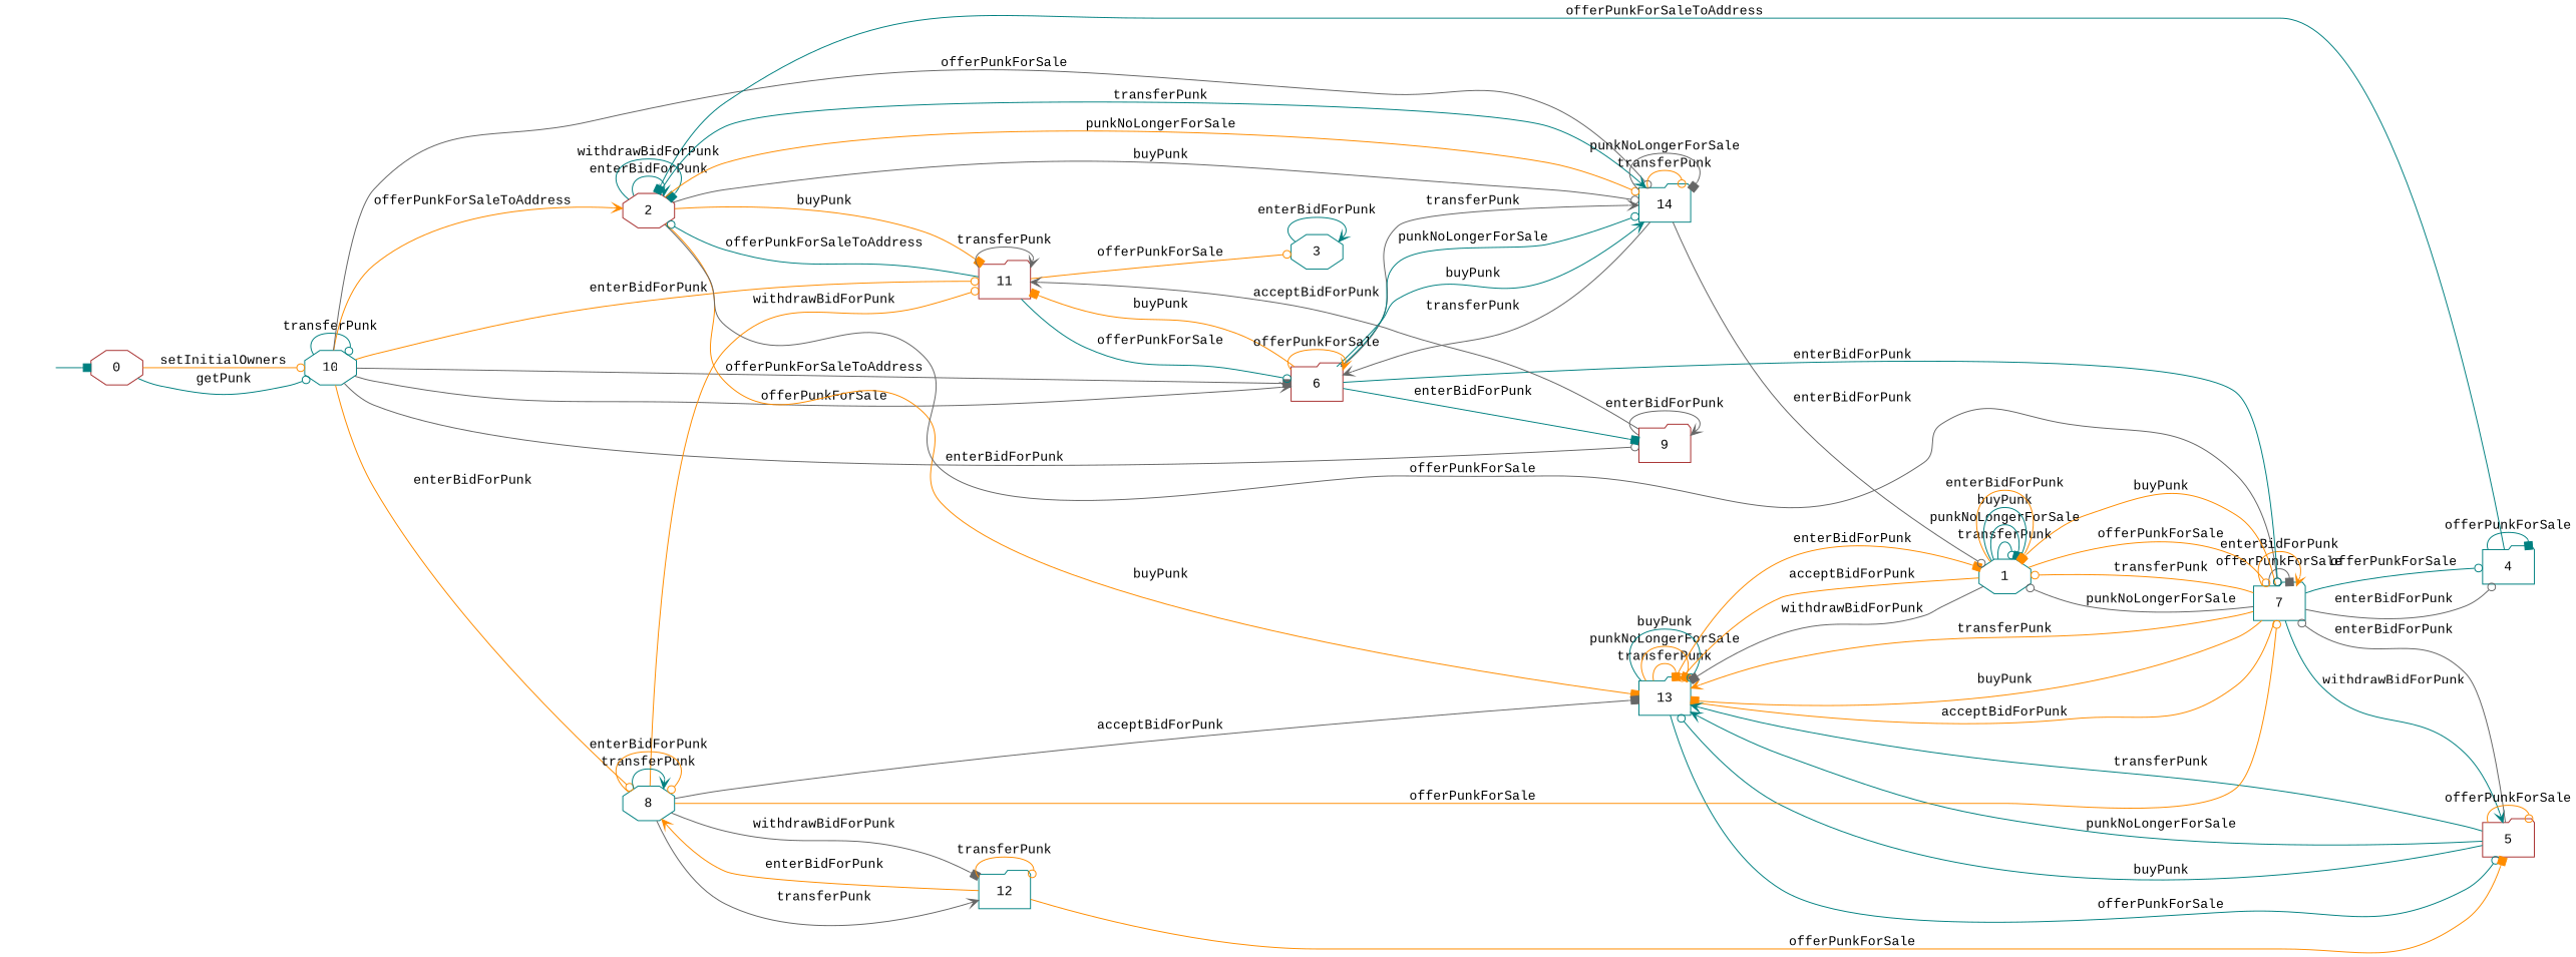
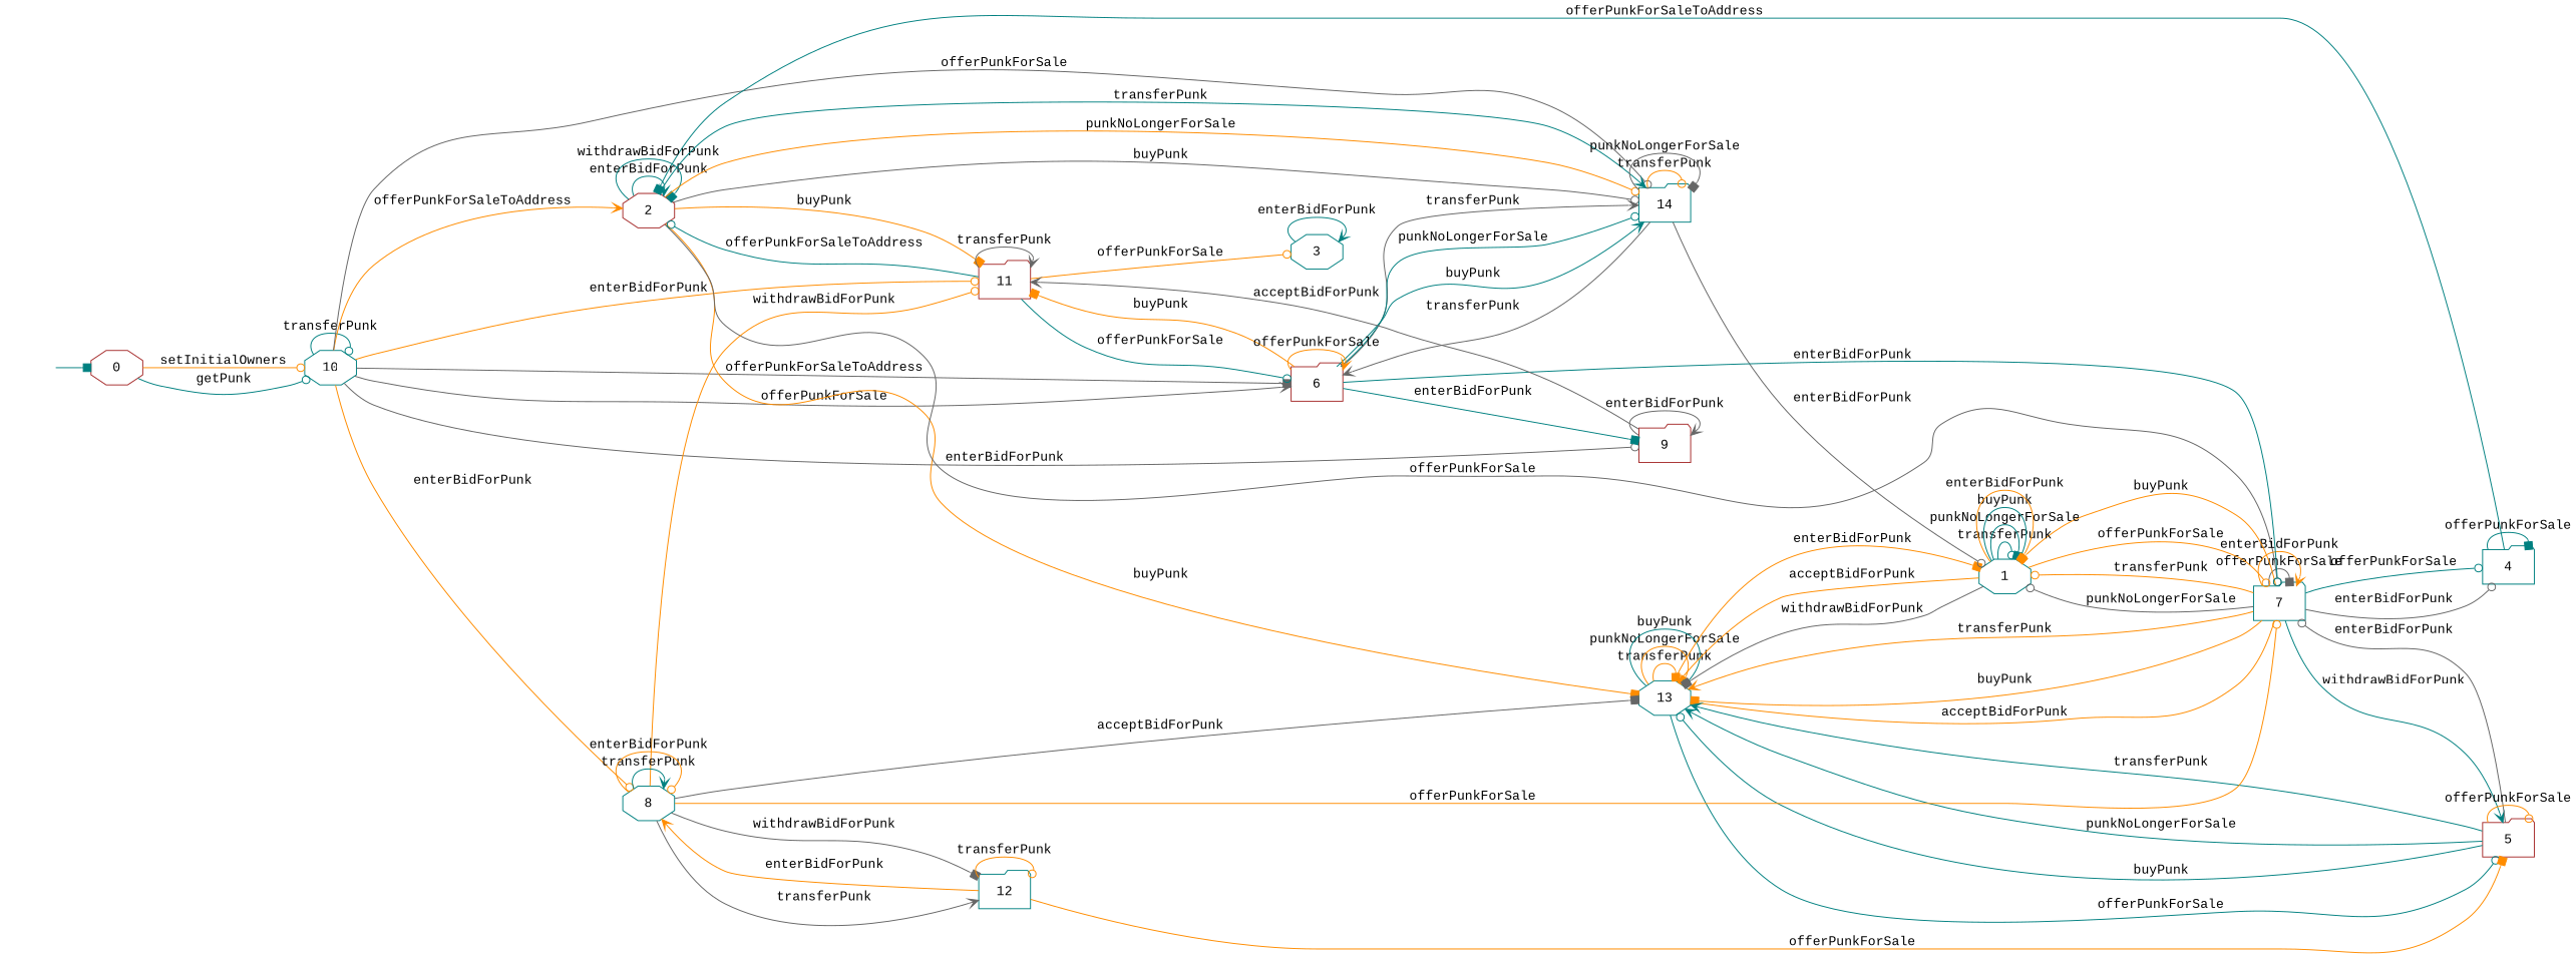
  digraph {
    fontname="Liberation Mono"
    rankdir=LR
    node [color=teal fontname="Liberation Mono" shape=folder]
    edge [arrowhead=odot color=darkorange fontname="Liberation Mono"]
    "" [color=brown shape=plaintext]
    n2 [color=brown label=0 shape=octagon]
    n3 [label=10 shape=octagon]
    n4 [label=4]
    n5 [color=brown label=2 shape=octagon]
-   n6 [label=13]
+   n6 [label=13 shape=octagon]
    n7 [label=7]
    n8 [color=brown label=11]
    n9 [label=14]
    n10 [label=1 shape=octagon]
    n11 [color=brown label=5]
    n12 [label=8 shape=octagon]
    n13 [label=12]
    n14 [label=3 shape=octagon]
    n15 [color=brown label=6]
    n16 [color=brown label=9]
    "" -> n2 [arrowhead=box color=teal]
    n2 -> n3 [label=setInitialOwners]
    n2 -> n3 [color=teal label=getPunk]
    n3 -> n3 [color=teal label=transferPunk]
    n3 -> n5 [arrowhead=vee label=offerPunkForSaleToAddress]
    n3 -> n8 [label=enterBidForPunk]
    n3 -> n9 [color=gray40 label=offerPunkForSale]
    n3 -> n12 [label=enterBidForPunk]
    n3 -> n15 [arrowhead=vee color=gray40 label=offerPunkForSale]
    n3 -> n15 [arrowhead=box color=gray40 label=offerPunkForSaleToAddress]
    n3 -> n16 [color=gray40 label=enterBidForPunk]
    n4 -> n4 [arrowhead=box color=teal label=offerPunkForSale]
    n4 -> n5 [arrowhead=box color=teal label=offerPunkForSaleToAddress]
    n5 -> n5 [arrowhead=vee color=teal label=enterBidForPunk]
    n5 -> n5 [arrowhead=box color=teal label=withdrawBidForPunk]
    n5 -> n6 [arrowhead=box label=buyPunk]
    n5 -> n7 [color=gray40 label=offerPunkForSale]
    n5 -> n8 [arrowhead=box label=buyPunk]
    n5 -> n9 [arrowhead=vee color=teal label=transferPunk]
    n5 -> n9 [label=punkNoLongerForSale]
    n5 -> n9 [color=gray40 label=buyPunk]
    n6 -> n6 [arrowhead=box label=transferPunk]
    n6 -> n6 [arrowhead=box label=punkNoLongerForSale]
    n6 -> n6 [color=teal label=buyPunk]
    n6 -> n10 [arrowhead=box label=enterBidForPunk]
    n6 -> n11 [color=teal label=offerPunkForSale]
    n7 -> n4 [color=teal label=offerPunkForSale]
    n7 -> n4 [color=gray40 label=enterBidForPunk]
    n7 -> n6 [arrowhead=vee label=transferPunk]
    n7 -> n6 [arrowhead=box label=buyPunk]
    n7 -> n6 [label=acceptBidForPunk]
    n7 -> n7 [arrowhead=box color=gray40 label=offerPunkForSale]
    n7 -> n7 [arrowhead=vee label=enterBidForPunk]
    n7 -> n10 [label=transferPunk]
    n7 -> n10 [color=gray40 label=punkNoLongerForSale]
    n7 -> n10 [arrowhead=box label=buyPunk]
    n7 -> n11 [arrowhead=vee color=teal label=withdrawBidForPunk]
    n8 -> n5 [color=teal label=offerPunkForSaleToAddress]
    n8 -> n8 [arrowhead=vee color=gray40 label=transferPunk]
    n8 -> n14 [label=offerPunkForSale]
    n8 -> n15 [color=teal label=offerPunkForSale]
    n9 -> n9 [label=transferPunk]
    n9 -> n9 [arrowhead=box color=gray40 label=punkNoLongerForSale]
    n9 -> n10 [color=gray40 label=enterBidForPunk]
    n9 -> n15 [arrowhead=vee color=gray40 label=transferPunk]
    n10 -> n6 [label=acceptBidForPunk]
    n10 -> n6 [arrowhead=box color=gray40 label=withdrawBidForPunk]
    n10 -> n7 [label=offerPunkForSale]
    n10 -> n10 [color=teal label=transferPunk]
    n10 -> n10 [arrowhead=box color=teal label=punkNoLongerForSale]
    n10 -> n10 [color=teal label=buyPunk]
    n10 -> n10 [arrowhead=box label=enterBidForPunk]
    n11 -> n6 [arrowhead=vee color=teal label=transferPunk]
    n11 -> n6 [arrowhead=vee color=teal label=punkNoLongerForSale]
    n11 -> n6 [color=teal label=buyPunk]
    n11 -> n7 [color=gray40 label=enterBidForPunk]
    n11 -> n11 [label=offerPunkForSale]
    n12 -> n6 [arrowhead=box color=gray40 label=acceptBidForPunk]
    n12 -> n7 [label=offerPunkForSale]
    n12 -> n8 [label=withdrawBidForPunk]
    n12 -> n12 [arrowhead=vee color=teal label=transferPunk]
    n12 -> n12 [label=enterBidForPunk]
    n12 -> n13 [arrowhead=vee color=gray40 label=transferPunk]
    n12 -> n13 [arrowhead=box color=gray40 label=withdrawBidForPunk]
    n13 -> n11 [arrowhead=box label=offerPunkForSale]
    n13 -> n12 [arrowhead=vee label=enterBidForPunk]
    n13 -> n13 [label=transferPunk]
    n14 -> n14 [arrowhead=vee color=teal label=enterBidForPunk]
    n15 -> n7 [color=teal label=enterBidForPunk]
    n15 -> n8 [arrowhead=box label=buyPunk]
    n15 -> n9 [arrowhead=vee color=gray40 label=transferPunk]
    n15 -> n9 [color=teal label=punkNoLongerForSale]
    n15 -> n9 [arrowhead=vee color=teal label=buyPunk]
    n15 -> n15 [arrowhead=vee label=offerPunkForSale]
    n15 -> n16 [arrowhead=box color=teal label=enterBidForPunk]
    n16 -> n8 [arrowhead=vee color=gray40 label=acceptBidForPunk]
    n16 -> n16 [arrowhead=vee color=gray40 label=enterBidForPunk]
  }
